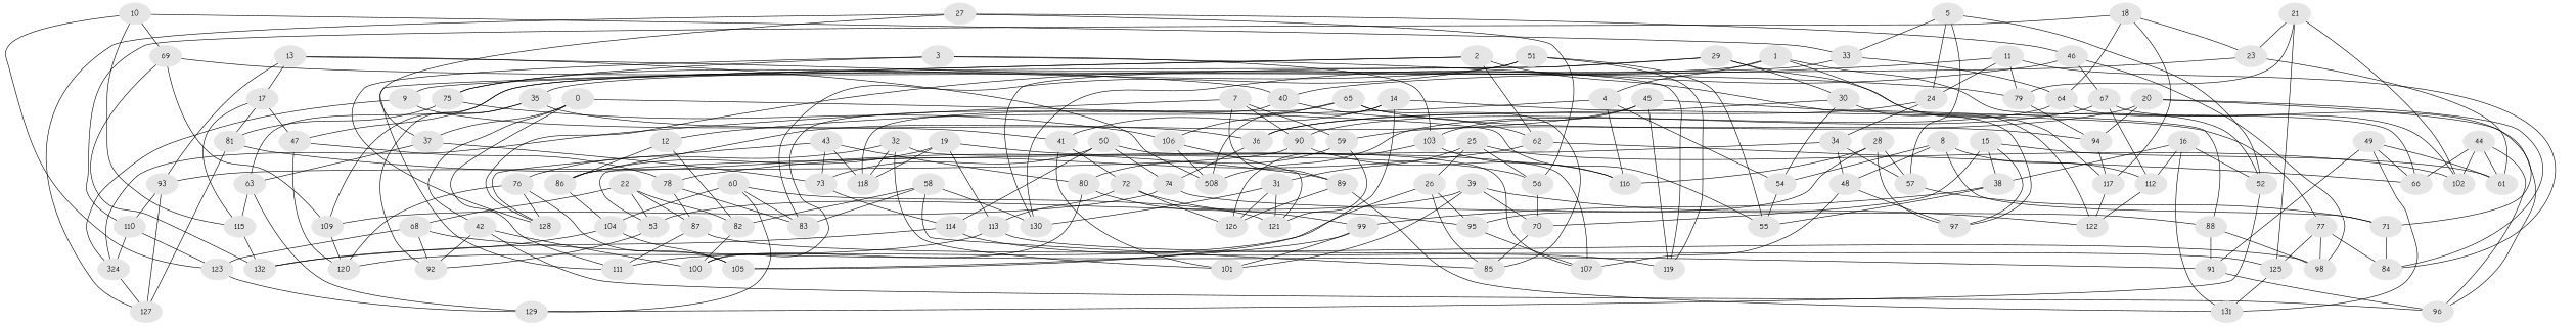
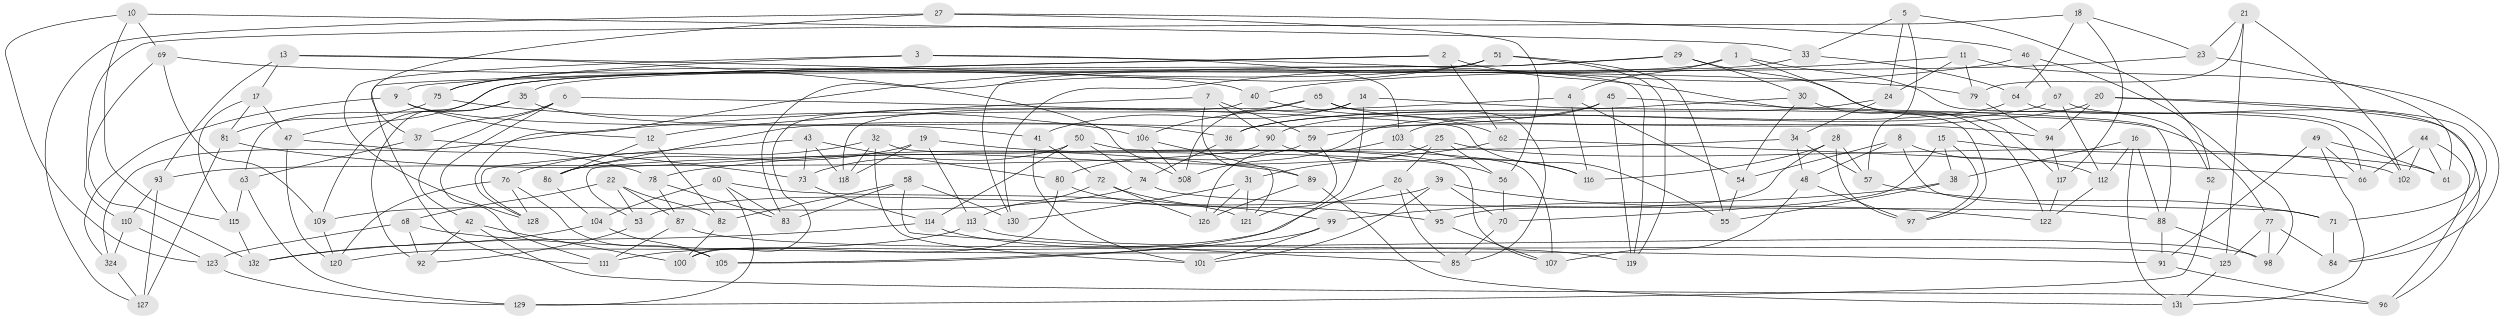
  graph {
    fontname="Comic Neue"
    node [color=gray90 fontname="Comic Neue" style=filled]
    edge [fontname="Comic Neue"]
    1
    4
    63
    66
    117
    12
    54
    116
    115
    129
    122
    2
    9
    62
    97
    111
    n17 [label=324]
    41
    78
    3
    75
    103
    119
    128
    81
    106
    126
    82
    86
    55
    5
    24
    33
    52
    57
    34
    36
    64
    35
    71
-   6 [label=0]
+   6
    37
    42
    73
    92
    100
    96
    7
    59
    89
    90
    121
    80
    131
    93
    127
    8
    48
    112
    107
    84
    101
    72
    10
    69
    123
    79
    109
    132
    11
    94
    104
    13
    17
    40
    n76 [label=508]
    47
    110
    14
    77
    105
    125
    98
    15
    38
    61
    70
    99
    85
    16
    120
    18
    23
    102
    19
    56
    113
    118
    20
    21
    22
    53
    68
    87
    91
    74
    25
    26
    31
    95
    130
    27
    46
    67
    28
    29
    30
    32
    76
    88
    114
    39
    43
    44
    45
    83
    49
    50
    51
    58
    60
    65
    1 -- 4
    1 -- 63
    1 -- 66
    1 -- 117
    4 -- 12
    4 -- 54
    4 -- 116
    63 -- 115
    63 -- 129
    117 -- 122
    12 -- 82
    12 -- 86
    54 -- 55
    115 -- 132
    2 -- 9
    2 -- 62
    2 -- 97
    2 -- 111
+   9 -- 12
    9 -- n17
    9 -- 41
    62 -- 66
    62 -- 78
    n17 -- 127
    41 -- 101
    41 -- 72
    78 -- 87
    78 -- 83
    3 -- 75
    3 -- 103
    3 -- 119
    3 -- 128
    75 -- 81
    75 -- 106
    103 -- 116
    103 -- 126
    81 -- 89
    81 -- 127
    106 -- 121
    106 -- n76
    82 -- 100
    86 -- 104
    5 -- 24
    5 -- 33
    5 -- 52
    5 -- 57
    24 -- 34
    24 -- 36
    33 -- 64
    33 -- 35
    52 -- 129
    57 -- 71
    34 -- 57
    34 -- 48
    34 -- 53
    36 -- 74
    64 -- n76
    64 -- 102
    35 -- 36
    35 -- 92
    35 -- 109
    71 -- 84
    6 -- 111
    6 -- 55
    6 -- 37
    6 -- 42
    37 -- 63
    37 -- 73
    42 -- 92
    42 -- 100
    42 -- 96
    73 -- 114
    7 -- n17
    7 -- 59
    7 -- 89
    7 -- 90
    59 -- 121
    59 -- 80
    89 -- 126
    89 -- 131
    90 -- 116
    90 -- 93
    80 -- 100
    80 -- 99
    93 -- 127
    93 -- 110
    8 -- 54
    8 -- 71
    8 -- 48
    8 -- 112
    48 -- 97
    48 -- 107
    112 -- 122
    72 -- 126
    72 -- 113
    72 -- 95
    10 -- 115
    10 -- 33
    10 -- 69
    10 -- 123
    69 -- 79
    69 -- 109
    69 -- 132
    123 -- 129
    79 -- 94
    109 -- 120
    11 -- 128
    11 -- 24
    11 -- 84
    11 -- 79
    94 -- 117
    104 -- 132
    104 -- 105
    13 -- 93
    13 -- 17
    13 -- 40
    13 -- n76
    17 -- 115
    17 -- 81
    17 -- 47
    40 -- 62
    40 -- 100
    47 -- 78
    47 -- 120
    110 -- n17
    110 -- 123
    14 -- 41
    14 -- n76
    14 -- 77
    14 -- 105
    77 -- 84
    77 -- 125
    77 -- 98
    125 -- 131
    15 -- 97
    15 -- 38
    15 -- 61
    15 -- 70
    38 -- 55
    38 -- 99
    70 -- 85
    99 -- 101
    99 -- 105
-   16 -- 52
+   16 -- 88
    16 -- 131
    16 -- 112
    16 -- 38
    18 -- 117
    18 -- 64
    18 -- 110
    18 -- 23
    23 -- 40
    23 -- 61
    19 -- 86
    19 -- 56
    19 -- 113
    19 -- 118
    56 -- 70
    113 -- 125
    113 -- 120
    20 -- 71
    20 -- 59
    20 -- 84
    20 -- 94
    21 -- 79
    21 -- 125
    21 -- 23
    21 -- 102
    22 -- 82
    22 -- 53
    22 -- 68
    22 -- 87
    53 -- 92
    68 -- 92
    68 -- 123
    68 -- 91
    87 -- 111
    87 -- 98
    91 -- 96
    74 -- 109
    74 -- 88
    25 -- 102
    25 -- 56
    25 -- 26
    25 -- 31
    26 -- 111
    26 -- 85
    26 -- 95
    31 -- 126
    31 -- 121
    31 -- 130
    95 -- 107
    27 -- 37
    27 -- 127
    27 -- 56
    27 -- 46
    46 -- 98
    46 -- 130
    46 -- 67
    67 -- 96
    67 -- 90
    67 -- 112
    28 -- 116
    28 -- 97
    28 -- 57
    28 -- 95
    29 -- 52
    29 -- 47
    29 -- 130
    29 -- 30
    30 -- 54
    30 -- 122
    30 -- 36
    32 -- 107
    32 -- 101
    32 -- 118
    32 -- 76
    76 -- 128
    76 -- 105
    76 -- 120
    88 -- 98
    88 -- 91
    114 -- 119
    114 -- 132
    39 -- 122
    39 -- 101
    39 -- 70
    39 -- 53
    43 -- 128
    43 -- 73
    43 -- 80
    43 -- 118
    44 -- 66
    44 -- 96
    44 -- 61
    44 -- 102
    45 -- 103
    45 -- 119
    45 -- 86
    45 -- 88
    49 -- 66
    49 -- 131
    49 -- 61
    49 -- 91
    50 -- 73
    50 -- 107
    50 -- 74
    50 -- 114
    51 -- 75
    51 -- 119
    51 -- 55
    51 -- 83
    58 -- 82
    58 -- 85
    58 -- 130
    58 -- 83
    60 -- 129
    60 -- 121
    60 -- 104
    60 -- 83
    65 -- 106
    65 -- 94
    65 -- 85
    65 -- 118
  }
